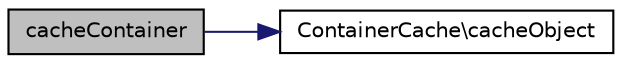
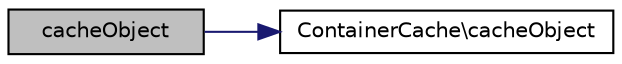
  digraph {
    rankdir=LR
    node [color=black fontname=Helvetica fontsize=10 shape=record style=filled]
-   n1 [fillcolor=grey75 fontcolor=black height=0.2 label=cacheContainer width=0.4]
+   n1 [fillcolor=grey75 fontcolor=black height=0.2 label=cacheObject width=0.4]
    n2 [fillcolor=white height=0.2 label="ContainerCache\\cacheObject" width=0.4]
    n1 -> n2 [color=midnightblue fontname=Helvetica fontsize=10 labelfontname=Helvetica labelfontsize=10 style=solid]
  }
